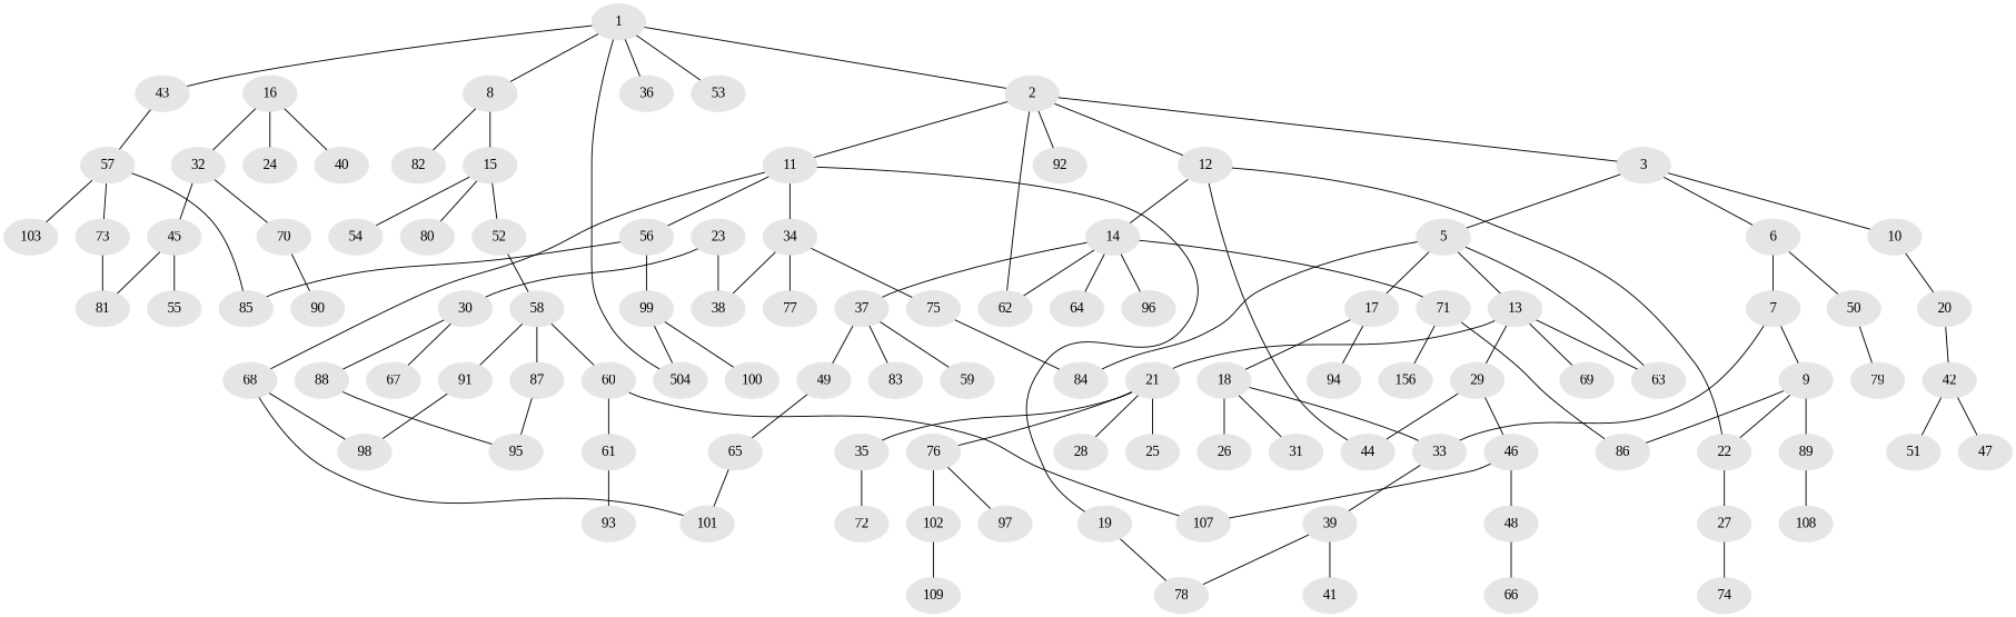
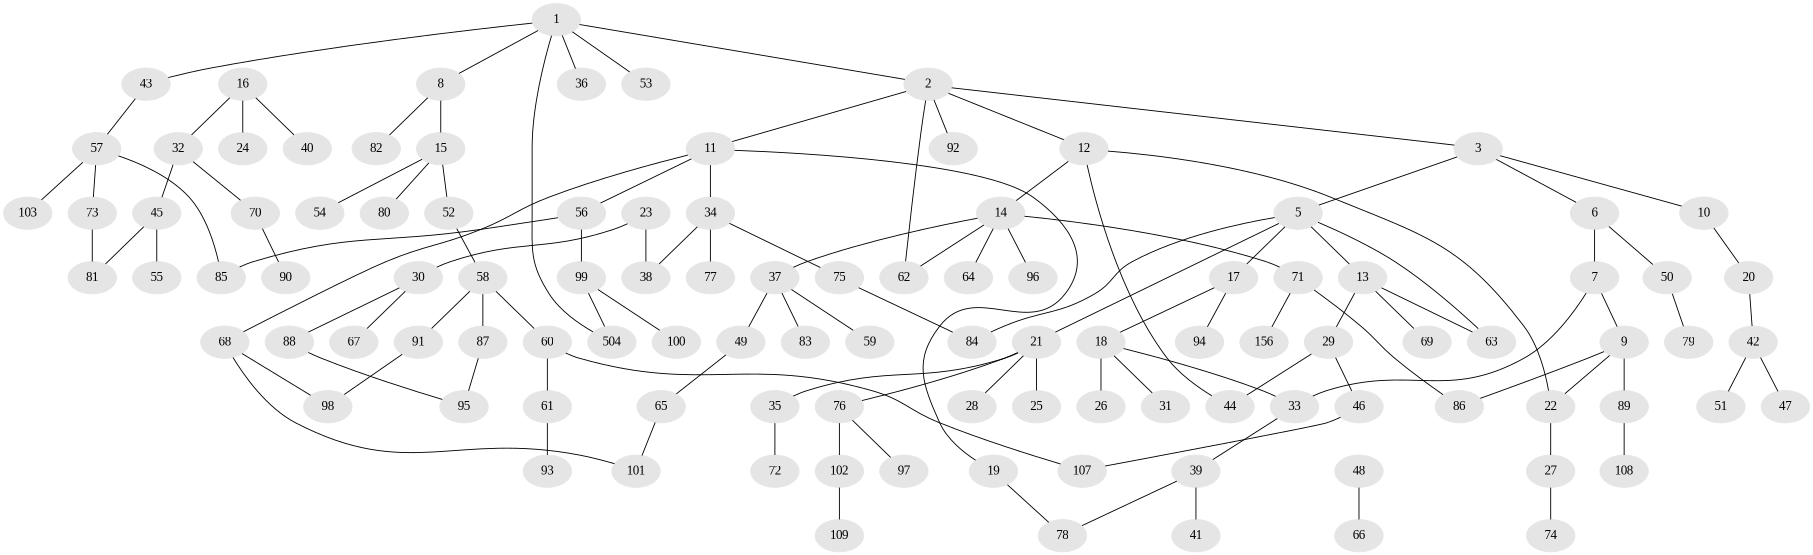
  graph {
    fontname="Liberation Serif"
    node [color=gray90 fontname="Liberation Serif" style=filled]
    edge [fontname="Liberation Serif"]
    1
    2
    8
    36
    43
    53
    n7 [label=504]
    3
    11
    12
    62
    92
    15
    82
    57
    5
    6
    10
    19
    34
    56
    68
    22
    14
    44
    13
    17
    21
    63
    84
    7
    50
    20
    16
    24
    32
    40
    23
    30
    38
    29
    69
    18
    94
    25
    28
    35
    76
    9
    33
    79
    86
    89
    39
    52
    54
    80
    27
    108
    42
    78
    75
    77
    85
    99
    101
    98
    37
    64
    71
    96
    46
    49
    59
    83
    n76 [label=156]
    58
    45
    70
    26
    31
    47
    51
    72
    97
    102
    74
    67
    88
    48
    107
    95
    55
    81
    90
    41
    65
    73
    103
    66
    60
    87
    91
    100
    61
    93
    109
    1 -- 2
    1 -- 8
    1 -- 36
    1 -- 43
    1 -- 53
    1 -- n7
    2 -- 3
    2 -- 11
    2 -- 12
    2 -- 62
    2 -- 92
    8 -- 15
    8 -- 82
    43 -- 57
    3 -- 5
    3 -- 6
    3 -- 10
    11 -- 19
    11 -- 34
    11 -- 56
    11 -- 68
    12 -- 22
    12 -- 14
    12 -- 44
    15 -- 52
    15 -- 54
    15 -- 80
    57 -- 85
    57 -- 73
    57 -- 103
    5 -- 13
    5 -- 17
-   13 -- 21
+   5 -- 21
    5 -- 63
    5 -- 84
    6 -- 7
    6 -- 50
    10 -- 20
    19 -- 78
    34 -- 38
    34 -- 75
    34 -- 77
    56 -- 85
    56 -- 99
    68 -- 101
    68 -- 98
    22 -- 27
    14 -- 62
    14 -- 37
    14 -- 64
    14 -- 71
    14 -- 96
    13 -- 63
    13 -- 29
    13 -- 69
    17 -- 18
    17 -- 94
    21 -- 25
    21 -- 28
    21 -- 35
    21 -- 76
    7 -- 9
    7 -- 33
    50 -- 79
    20 -- 42
    16 -- 24
    16 -- 32
    16 -- 40
    32 -- 45
    32 -- 70
    23 -- 30
    23 -- 38
    30 -- 67
    30 -- 88
    29 -- 44
    29 -- 46
    18 -- 33
    18 -- 26
    18 -- 31
    35 -- 72
    76 -- 97
    76 -- 102
    9 -- 22
    9 -- 86
    9 -- 89
    33 -- 39
    89 -- 108
    39 -- 78
    39 -- 41
    52 -- 58
    27 -- 74
    42 -- 47
    42 -- 51
    75 -- 84
    99 -- n7
    99 -- 100
    37 -- 49
    37 -- 59
    37 -- 83
    71 -- 86
    71 -- n76
-   46 -- 48
    46 -- 107
    49 -- 65
    58 -- 60
    58 -- 87
    58 -- 91
    45 -- 55
    45 -- 81
    70 -- 90
    102 -- 109
    88 -- 95
    48 -- 66
    65 -- 101
    73 -- 81
    60 -- 107
    60 -- 61
    87 -- 95
    91 -- 98
    61 -- 93
  }
